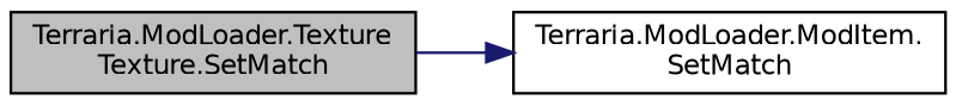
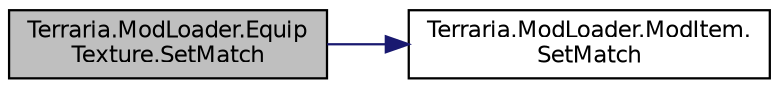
  digraph {
    rankdir=LR
    node [color=black fontname=Helvetica fontsize=10 shape=record style=filled]
-   n1 [fillcolor=grey75 fontcolor=black height=0.2 label="Terraria.ModLoader.Texture\lTexture.SetMatch" width=0.4]
+   n1 [fillcolor=grey75 fontcolor=black height=0.2 label="Terraria.ModLoader.Equip\lTexture.SetMatch" width=0.4]
    n2 [fillcolor=white height=0.2 label="Terraria.ModLoader.ModItem.\lSetMatch" width=0.4]
    n1 -> n2 [color=midnightblue fontname=Helvetica fontsize=10 labelfontname=Helvetica labelfontsize=10 style=solid]
  }
